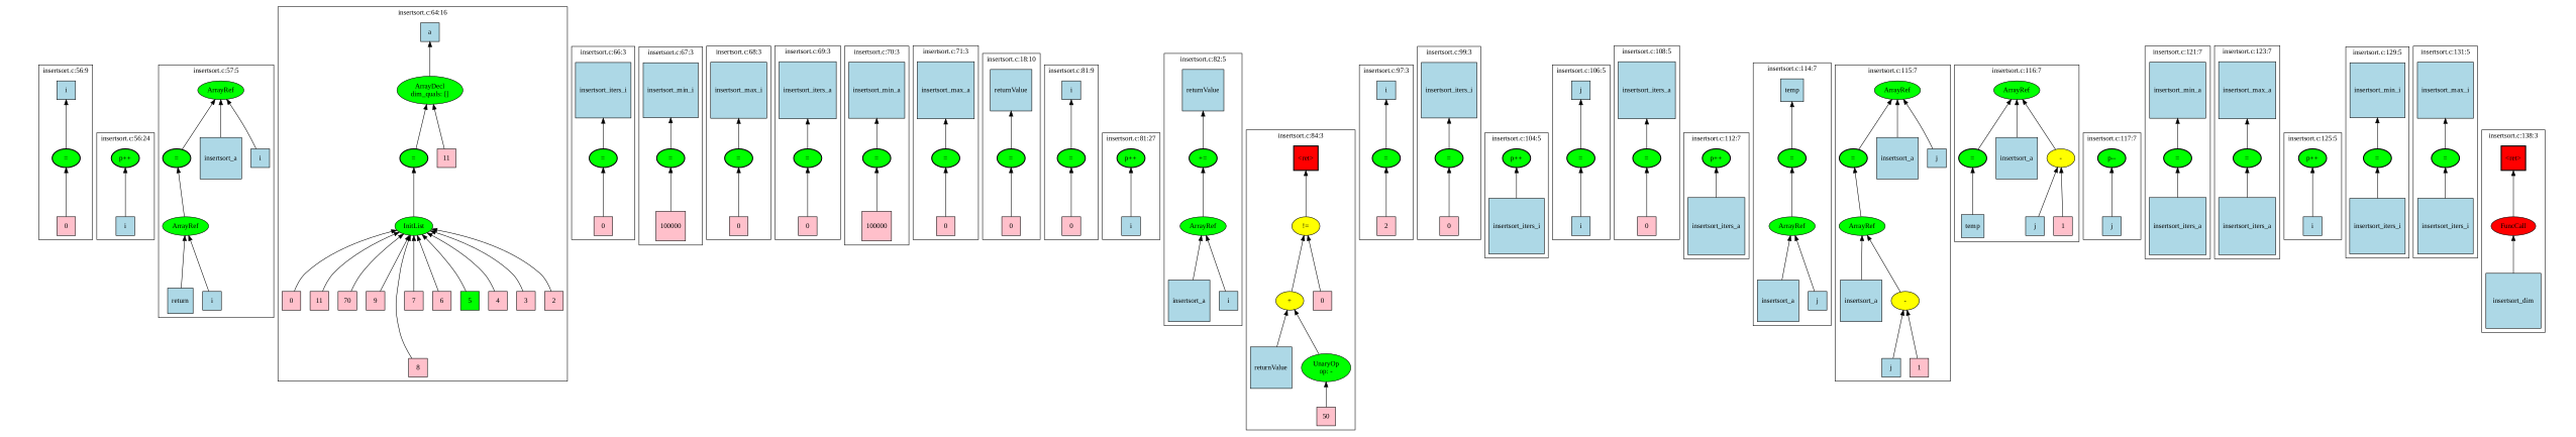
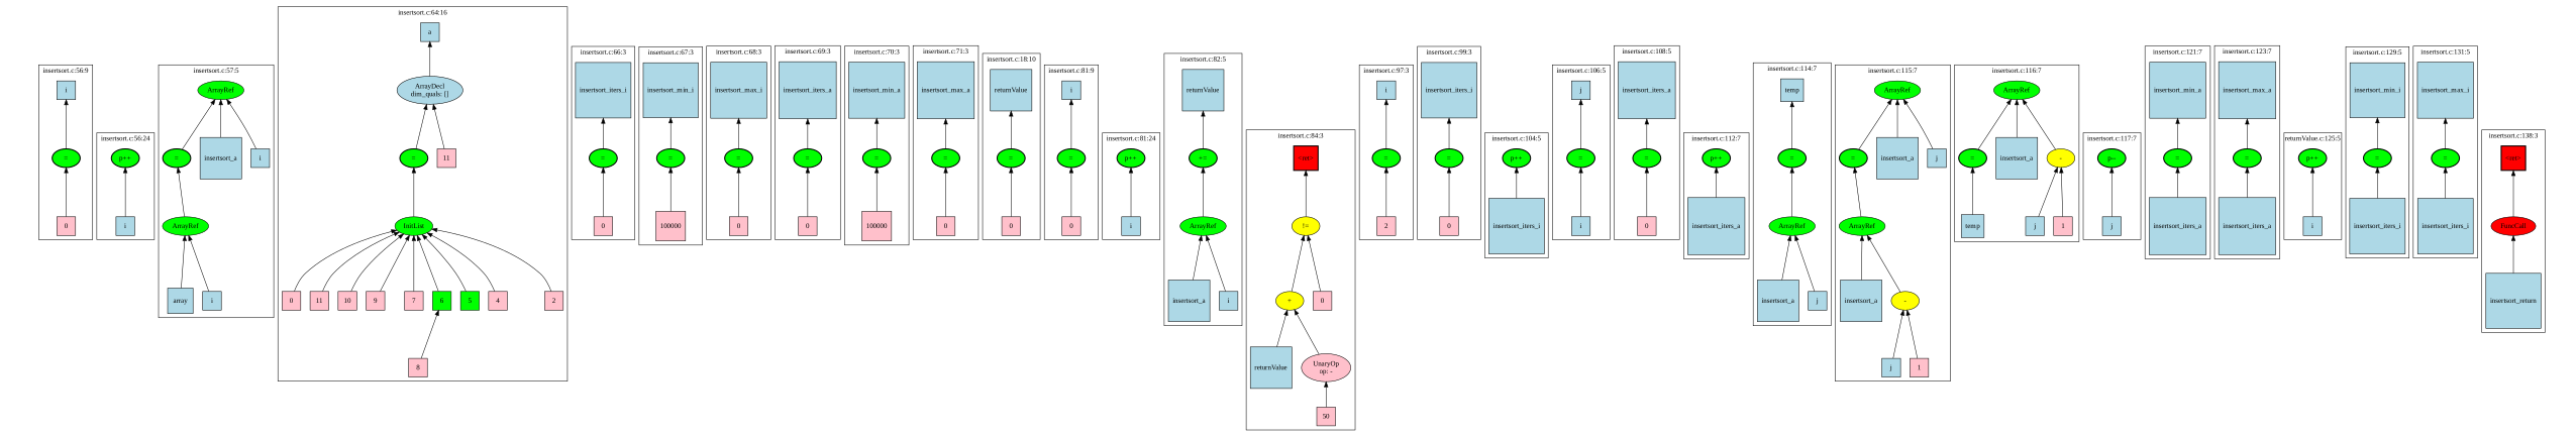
  strict graph {
    fontname="Liberation Serif"
    newrank=true
    node [fontname="Liberation Serif" style=filled fillcolor=lightblue shape=square]
    edge [fontname="Liberation Serif" dir=back]
    rank2 [height=0.5 style=invis width=0.013889 fillcolor="" shape=""]
    n2 [fillcolor=green height=0.5 label="=" style="filled,bold" width=0.75 shape=""]
    n3 [fillcolor=green height=0.5 label="p++" style="filled,bold" width=0.75 shape=""]
    n4 [fillcolor=green height=0.5 label="=" style="filled,bold" width=0.75 shape=""]
    n5 [fillcolor=green height=0.5 label="=" style="filled,bold" width=0.75 shape=""]
    n6 [fillcolor=green height=0.5 label="=" style="filled,bold" width=0.75 shape=""]
    n7 [fillcolor=green height=0.5 label="=" style="filled,bold" width=0.75 shape=""]
    n8 [fillcolor=green height=0.5 label="=" style="filled,bold" width=0.75 shape=""]
    n9 [fillcolor=green height=0.5 label="=" style="filled,bold" width=0.75 shape=""]
    n10 [fillcolor=green height=0.5 label="=" style="filled,bold" width=0.75 shape=""]
    n11 [fillcolor=green height=0.5 label="=" style="filled,bold" width=0.75 shape=""]
    n12 [fillcolor=green height=0.5 label="=" style="filled,bold" width=0.75 shape=""]
    n13 [fillcolor=green height=0.5 label="=" style="filled,bold" width=0.75 shape=""]
    n14 [fillcolor=green height=0.5 label="p++" style="filled,bold" width=0.75 shape=""]
    n15 [fillcolor=green height=0.5 label="+=" style="filled,bold" width=0.75 shape=""]
    n16 [fillcolor=red height=0.65278 label="\<ret\>" style="filled,bold" width=0.65278]
    n17 [fillcolor=green height=0.5 label="=" style="filled,bold" width=0.75 shape=""]
    n18 [fillcolor=green height=0.5 label="=" style="filled,bold" width=0.75 shape=""]
    n19 [fillcolor=green height=0.5 label="p++" style="filled,bold" width=0.75 shape=""]
    n20 [fillcolor=green height=0.5 label="=" style="filled,bold" width=0.75 shape=""]
    n21 [fillcolor=green height=0.5 label="=" style="filled,bold" width=0.75 shape=""]
    n22 [fillcolor=green height=0.5 label="p++" style="filled,bold" width=0.75 shape=""]
    n23 [fillcolor=green height=0.5 label="=" style="filled,bold" width=0.75 shape=""]
    n24 [fillcolor=green height=0.5 label="=" style="filled,bold" width=0.75 shape=""]
    n25 [fillcolor=green height=0.5 label="=" style="filled,bold" width=0.75 shape=""]
    n26 [fillcolor=green height=0.5 label="p--" style="filled,bold" width=0.75 shape=""]
    n27 [fillcolor=green height=0.5 label="=" style="filled,bold" width=0.75 shape=""]
    n28 [fillcolor=green height=0.5 label="=" style="filled,bold" width=0.75 shape=""]
    n29 [fillcolor=green height=0.5 label="p++" style="filled,bold" width=0.75 shape=""]
    n30 [fillcolor=green height=0.5 label="=" style="filled,bold" width=0.75 shape=""]
    n31 [fillcolor=green height=0.5 label="=" style="filled,bold" width=0.75 shape=""]
    n32 [fillcolor=red height=0.65278 label="\<ret\>" style="filled,bold" width=0.65278]
    end [height=0.5 style=invis width=0.013889 fillcolor="" shape=""]
    n34 [height=0.5 label=i width=0.5]
    n35 [fillcolor=pink height=0.5 label=0 width=0.5]
    n36 [height=1.5278 label=insertsort_max_a width=1.5278]
    n37 [fillcolor=pink height=0.5 label=0 width=0.5]
    n38 [height=1.5 label=insertsort_max_i width=1.5]
    n39 [fillcolor=pink height=0.5 label=0 width=0.5]
    n40 [height=1.5278 label=insertsort_iters_a width=1.5278]
    n41 [fillcolor=green height=0.5 label=InitList width=1.011 shape=""]
    n42 [fillcolor=pink height=0.5 label=0 width=0.5]
    n43 [fillcolor=pink height=0.5 label=11 width=0.5]
-   n44 [fillcolor=pink height=0.5 label=70 width=0.5]
+   n44 [fillcolor=pink height=0.5 label=10 width=0.5]
    n45 [fillcolor=pink height=0.5 label=9 width=0.5]
    n46 [fillcolor=pink height=0.5 label=8 width=0.5]
    n47 [fillcolor=pink height=0.5 label=7 width=0.5]
-   n48 [fillcolor=pink height=0.5 label=6 width=0.5]
+   n48 [fillcolor=green height=0.5 label=6 width=0.5]
    n49 [fillcolor=green height=0.5 label=5 width=0.5]
    n50 [fillcolor=pink height=0.5 label=4 width=0.5]
-   n51 [fillcolor=pink height=0.5 label=3 width=0.5]
    n52 [fillcolor=pink height=0.5 label=2 width=0.5]
-   n53 [fillcolor=green height=0.74639 label="ArrayDecl\ndim_quals: []" width=1.7678 shape=""]
+   n53 [height=0.74639 label="ArrayDecl\ndim_quals: []" width=1.7678 shape=""]
    n54 [fillcolor=pink height=0.5 label=11 width=0.5]
    n55 [height=0.5 label=a width=0.5]
    n56 [fillcolor=pink height=0.5 label=0 width=0.5]
    n57 [height=0.5 label=i width=0.5]
    n58 [fillcolor=pink height=0.79167 label=100000 width=0.79167]
    n59 [height=1.4722 label=insertsort_min_i width=1.4722]
    n60 [fillcolor=pink height=0.5 label=0 width=0.5]
    n61 [height=0.5 label=i width=0.5]
    n62 [fillcolor=pink height=0.79167 label=100000 width=0.79167]
    n63 [height=1.5 label=insertsort_min_a width=1.5]
    n64 [fillcolor=green height=0.5 label=ArrayRef width=1.2277 shape=""]
-   n65 [height=0.61111 label=return width=0.61111]
+   n65 [height=0.61111 label=array width=0.61111]
    n66 [height=0.5 label=i width=0.5]
    n67 [fillcolor=green height=0.5 label=ArrayRef width=1.2277 shape=""]
    n68 [height=1.1111 label=insertsort_a width=1.1111]
    n69 [height=0.5 label=i width=0.5]
    n70 [fillcolor=pink height=0.5 label=0 width=0.5]
    n71 [height=1.4861 label=insertsort_iters_i width=1.4861]
    n72 [fillcolor=pink height=0.5 label=0 width=0.5]
    n73 [height=1.1111 label=returnValue width=1.1111]
    n74 [height=0.61111 label=temp width=0.61111]
    n75 [fillcolor=green height=0.5 label=ArrayRef width=1.2277 shape=""]
    n76 [height=1.1111 label=insertsort_a width=1.1111]
    n77 [fillcolor=yellow height=0.5 label="-" width=0.75 shape=""]
    n78 [height=0.5 label=j width=0.5]
    n79 [fillcolor=pink height=0.5 label=1 width=0.5]
    n80 [height=0.5 label=j width=0.5]
    n81 [height=1.5278 label=insertsort_iters_a width=1.5278]
    n82 [height=1.5 label=insertsort_min_a width=1.5]
    n83 [height=1.5278 label=insertsort_iters_a width=1.5278]
    n84 [height=1.5278 label=insertsort_max_a width=1.5278]
    n85 [height=0.5 label=i width=0.5]
    n86 [height=1.4861 label=insertsort_iters_i width=1.4861]
    n87 [height=1.4722 label=insertsort_min_i width=1.4722]
    n88 [height=1.4861 label=insertsort_iters_i width=1.4861]
    n89 [height=1.5 label=insertsort_max_i width=1.5]
    n90 [fillcolor=red height=0.5 label=FuncCall width=1.1916 shape=""]
-   n91 [height=1.4722 label=insertsort_dim width=1.4722]
+   n91 [height=1.4722 label=insertsort_return width=1.4722]
    n92 [height=0.5 label=i width=0.5]
    n93 [fillcolor=green height=0.5 label=ArrayRef width=1.2277 shape=""]
    n94 [height=1.1111 label=insertsort_a width=1.1111]
    n95 [height=0.5 label=i width=0.5]
    n96 [height=1.1111 label=returnValue width=1.1111]
    n97 [fillcolor=yellow height=0.5 label="!=" width=0.75 shape=""]
    n98 [fillcolor=yellow height=0.5 label="+" width=0.75 shape=""]
    n99 [fillcolor=pink height=0.5 label=0 width=0.5]
    n100 [height=1.1111 label=returnValue width=1.1111]
-   n101 [fillcolor=green height=0.74639 label="UnaryOp\nop: -" width=1.316 shape=""]
+   n101 [fillcolor=pink height=0.74639 label="UnaryOp\nop: -" width=1.316 shape=""]
    n102 [fillcolor=pink height=0.5 label=50 width=0.5]
    n103 [fillcolor=pink height=0.5 label=2 width=0.5]
    n104 [height=0.5 label=i width=0.5]
    n105 [fillcolor=pink height=0.5 label=0 width=0.5]
    n106 [height=1.4861 label=insertsort_iters_i width=1.4861]
    n107 [height=1.4861 label=insertsort_iters_i width=1.4861]
    n108 [height=0.5 label=i width=0.5]
    n109 [height=0.5 label=j width=0.5]
    n110 [fillcolor=pink height=0.5 label=0 width=0.5]
    n111 [height=1.5278 label=insertsort_iters_a width=1.5278]
    n112 [height=1.5278 label=insertsort_iters_a width=1.5278]
    n113 [fillcolor=green height=0.5 label=ArrayRef width=1.2277 shape=""]
    n114 [height=1.1111 label=insertsort_a width=1.1111]
    n115 [height=0.5 label=j width=0.5]
    n116 [height=0.61111 label=temp width=0.61111]
    n117 [fillcolor=green height=0.5 label=ArrayRef width=1.2277 shape=""]
    n118 [height=1.1111 label=insertsort_a width=1.1111]
    n119 [fillcolor=yellow height=0.5 label="-" width=0.75 shape=""]
    n120 [height=0.5 label=j width=0.5]
    n121 [fillcolor=pink height=0.5 label=1 width=0.5]
    n122 [fillcolor=green height=0.5 label=ArrayRef width=1.2277 shape=""]
    n123 [height=1.1111 label=insertsort_a width=1.1111]
    n124 [height=0.5 label=j width=0.5]
    rank1 [height=0.5 style=invis width=0.013889 fillcolor="" shape=""]
    subgraph sub_1 {
      rank=same
      rankdir=LR
      rank2
      n2
      n3
      n4
      n5
      n6
      n7
      n8
      n9
      n10
      n11
      n12
      n13
      n14
      n15
      n16
      n17
      n18
      n19
      n20
      n21
      n22
      n23
      n24
      n25
      n26
      n27
      n28
      n29
      n30
      n31
      n32
      end
    }
    subgraph cluster_2 {
      label="insertsort.c:56:24"
      n3
      n34
    }
    subgraph cluster_3 {
      label="insertsort.c:71:3"
      n11
      n35
      n36
    }
    subgraph cluster_4 {
      label="insertsort.c:68:3"
      n8
      n37
      n38
    }
    subgraph cluster_5 {
      label="insertsort.c:69:3"
      n9
      n39
      n40
    }
    subgraph cluster_6 {
      label="insertsort.c:64:16"
      n5
      n41
      n42
      n43
      n44
      n45
      n46
      n47
      n48
      n49
      n50
-     n51
      n52
      n53
      n54
      n55
    }
    subgraph cluster_7 {
      label="insertsort.c:56:9"
      n2
      n56
      n57
    }
    subgraph cluster_8 {
      label="insertsort.c:67:3"
      n7
      n58
      n59
    }
    subgraph cluster_9 {
      label="insertsort.c:81:9"
      n13
      n60
      n61
    }
    subgraph cluster_10 {
      label="insertsort.c:70:3"
      n10
      n62
      n63
    }
    subgraph cluster_11 {
      label="insertsort.c:57:5"
      n4
      n64
      n65
      n66
      n67
      n68
      n69
    }
    subgraph cluster_12 {
      label="insertsort.c:66:3"
      n6
      n70
      n71
    }
    subgraph cluster_13 {
      label="insertsort.c:18:10"
      n12
      n72
      n73
    }
    subgraph cluster_14 {
      label="insertsort.c:116:7"
      n25
      n74
      n75
      n76
      n77
      n78
      n79
    }
    subgraph cluster_15 {
      label="insertsort.c:117:7"
      n26
      n80
    }
    subgraph cluster_16 {
      label="insertsort.c:121:7"
      n27
      n81
      n82
    }
    subgraph cluster_17 {
      label="insertsort.c:123:7"
      n28
      n83
      n84
    }
    subgraph cluster_18 {
-     label="insertsort.c:125:5"
+     label="returnValue.c:125:5"
      n29
      n85
    }
    subgraph cluster_19 {
      label="insertsort.c:129:5"
      n30
      n86
      n87
    }
    subgraph cluster_20 {
      label="insertsort.c:131:5"
      n31
      n88
      n89
    }
    subgraph cluster_21 {
      label="insertsort.c:138:3"
      n32
      n90
      n91
    }
    subgraph cluster_22 {
-     label="insertsort.c:81:27"
+     label="insertsort.c:81:24"
      n14
      n92
    }
    subgraph cluster_23 {
      label="insertsort.c:82:5"
      n15
      n93
      n94
      n95
      n96
    }
    subgraph cluster_24 {
      label="insertsort.c:84:3"
      n16
      n97
      n98
      n99
      n100
      n101
      n102
    }
    subgraph cluster_25 {
      label="insertsort.c:97:3"
      n17
      n103
      n104
    }
    subgraph cluster_26 {
      label="insertsort.c:99:3"
      n18
      n105
      n106
    }
    subgraph cluster_27 {
      label="insertsort.c:104:5"
      n19
      n107
    }
    subgraph cluster_28 {
      label="insertsort.c:106:5"
      n20
      n108
      n109
    }
    subgraph cluster_29 {
      label="insertsort.c:108:5"
      n21
      n110
      n111
    }
    subgraph cluster_30 {
      label="insertsort.c:112:7"
      n22
      n112
    }
    subgraph cluster_31 {
      label="insertsort.c:114:7"
      n23
      n113
      n114
      n115
      n116
    }
    subgraph cluster_32 {
      label="insertsort.c:115:7"
      n24
      n117
      n118
      n119
      n120
      n121
      n122
      n123
      n124
    }
    rank2 -- n2 [style=invis dir=""]
    n2 -- n3 [style=invis dir=""]
    n2 -- n56
    n3 -- n4 [style=invis dir=""]
    n3 -- n34
    n4 -- n5 [style=invis dir=""]
    n4 -- n64
    n5 -- n6 [style=invis dir=""]
    n5 -- n41
    n6 -- n7 [style=invis dir=""]
    n6 -- n70
    n7 -- n8 [style=invis dir=""]
    n7 -- n58
    n8 -- n9 [style=invis dir=""]
    n8 -- n37
    n9 -- n10 [style=invis dir=""]
    n9 -- n39
    n10 -- n11 [style=invis dir=""]
    n10 -- n62
    n11 -- n12 [style=invis dir=""]
    n11 -- n35
    n12 -- n13 [style=invis dir=""]
    n12 -- n72
    n13 -- n14 [style=invis dir=""]
    n13 -- n60
    n14 -- n15 [style=invis dir=""]
    n14 -- n92
    n15 -- n16 [style=invis dir=""]
    n15 -- n93
    n16 -- n17 [style=invis dir=""]
    n16 -- n97
    n17 -- n18 [style=invis dir=""]
    n17 -- n103
    n18 -- n19 [style=invis dir=""]
    n18 -- n105
    n19 -- n20 [style=invis dir=""]
    n19 -- n107
    n20 -- n21 [style=invis dir=""]
    n20 -- n108
    n21 -- n22 [style=invis dir=""]
    n21 -- n110
    n22 -- n23 [style=invis dir=""]
    n22 -- n112
    n23 -- n24 [style=invis dir=""]
    n23 -- n113
    n24 -- n25 [style=invis dir=""]
    n24 -- n117
    n25 -- n26 [style=invis dir=""]
    n25 -- n74
    n26 -- n27 [style=invis dir=""]
    n26 -- n80
    n27 -- n28 [style=invis dir=""]
    n27 -- n81
    n28 -- n29 [style=invis dir=""]
    n28 -- n83
    n29 -- n30 [style=invis dir=""]
    n29 -- n85
    n30 -- n31 [style=invis dir=""]
    n30 -- n86
    n31 -- n32 [style=invis dir=""]
    n31 -- n88
    n32 -- end [style=invis dir=""]
    n32 -- n90
    n36 -- n11
    n38 -- n8
    n40 -- n9
    n41 -- n42
    n41 -- n43
    n41 -- n44
    n41 -- n45
-   n41 -- n46
+   n48 -- n46
    n41 -- n47
    n41 -- n48
    n41 -- n49
    n41 -- n50
-   n41 -- n51
    n41 -- n52
    n53 -- n5
    n53 -- n54
    n55 -- n53
    n57 -- n2
    n59 -- n7
    n61 -- n13
    n63 -- n10
    n64 -- n65
    n64 -- n66
    n67 -- n4
    n67 -- n68
    n67 -- n69
    n71 -- n6
    n73 -- n12
    n75 -- n25
    n75 -- n76
    n75 -- n77
    n77 -- n78
    n77 -- n79
    n82 -- n27
    n84 -- n28
    n87 -- n30
    n89 -- n31
    n90 -- n91
    n93 -- n94
    n93 -- n95
    n96 -- n15
    n97 -- n98
    n97 -- n99
    n98 -- n100
    n98 -- n101
    n101 -- n102
    n104 -- n17
    n106 -- n18
    n109 -- n20
    n111 -- n21
    n113 -- n114
    n113 -- n115
    n116 -- n23
    n117 -- n118
    n117 -- n119
    n119 -- n120
    n119 -- n121
    n122 -- n24
    n122 -- n123
    n122 -- n124
    rank1 -- rank2 [style=invis dir=""]
  }
